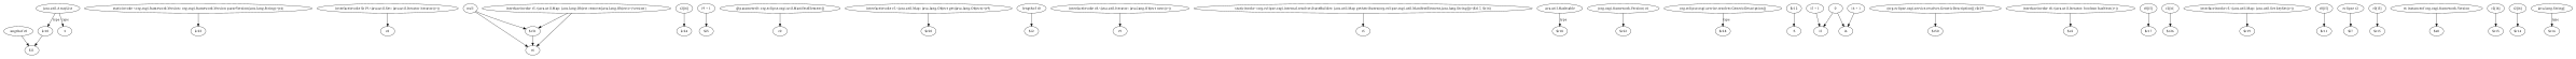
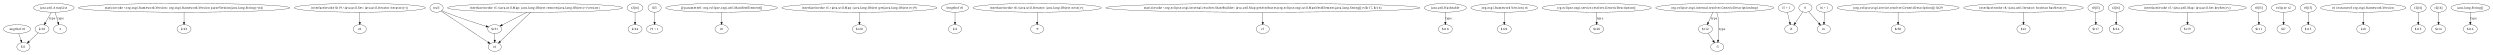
  digraph {
    fontname="PT Serif"
    node [fontname="PT Serif"]
    edge [fontname="PT Serif"]
    n1 [label="lengthof r0"]
    n2 [label="$i1"]
    n3 [label="$r10"]
    n4 [label=r1]
    n5 [label="staticinvoke <org.osgi.framework.Version: org.osgi.framework.Version parseVersion(java.lang.String)>(r4)"]
    n6 [label="$r23"]
    n7 [label="interfaceinvoke $r19.<java.util.Set: java.util.Iterator iterator()>()"]
    n8 [label=r8]
    n9 [label=null]
    n10 [label=r6]
    n11 [label="$r31"]
    n12 [label="r2[i6]"]
    n13 [label="$r24"]
    n14 [label="i9 + 1"]
    n15 [label="$i3"]
    n16 [label="@parameter0: org.eclipse.osgi.util.ManifestElement[]"]
    n17 [label=r0]
    n18 [label="interfaceinvoke r5.<java.util.Map: java.lang.Object get(java.lang.Object)>(r9)"]
    n19 [label="$r20"]
    n20 [label="lengthof r0"]
    n21 [label="$i2"]
    n22 [label="interfaceinvoke r8.<java.util.Iterator: java.lang.Object next()>()"]
    n23 [label=r9]
    n24 [label="staticinvoke <org.eclipse.osgi.internal.resolver.StateBuilder: java.util.Map getAttributes(org.eclipse.osgi.util.ManifestElement,java.lang.String[])>($r17, $r16)"]
    n25 [label=r5]
    n26 [label="java.util.ArrayList"]
    n27 [label="interfaceinvoke r5.<java.util.Map: java.lang.Object remove(java.lang.Object)>('version')"]
    n28 [label="java.util.Hashtable"]
    n29 [label="$r18"]
    n30 [label="(org.osgi.framework.Version) r6"]
    n31 [label="$r22"]
    n32 [label="org.eclipse.osgi.service.resolver.GenericDescription[]"]
    n33 [label="$r28"]
    n34 [label="$r12"]
    n35 [label=r3]
    n36 [label=0]
    n37 [label=i5]
    n38 [label=i6]
    n39 [label="(org.eclipse.osgi.service.resolver.GenericDescription[]) $r29"]
    n40 [label="$r30"]
+   n41 [label="org.eclipse.osgi.internal.resolver.GenericDescriptionImpl"]
    n42 [label="interfaceinvoke r8.<java.util.Iterator: boolean hasNext()>()"]
    n43 [label="$z2"]
    n44 [label="r0[i5]"]
    n45 [label="$r17"]
    n46 [label="r2[i6]"]
    n47 [label="$r26"]
    n48 [label="interfaceinvoke r5.<java.util.Map: java.util.Set keySet()>()"]
    n49 [label="$r19"]
    n50 [label="r0[i5]"]
    n51 [label="$r11"]
    n52 [label="eclipse r2"]
    n53 [label="$i7"]
    n54 [label="i5 + 1"]
    n55 [label="i6 + 1"]
    n56 [label="r0[i5]"]
    n57 [label="$r15"]
    n58 [label="r6 instanceof org.osgi.framework.Version"]
    n59 [label="$z0"]
    n60 [label="r2[i6]"]
    n61 [label="$r13"]
    n62 [label="r2[i6]"]
    n63 [label="$r14"]
    n64 [label="java.lang.String[]"]
    n65 [label="$r16"]
    n1 -> n2
    n3 -> n2
    n5 -> n6
    n7 -> n8
    n9 -> n10
    n9 -> n11
    n11 -> n10
    n12 -> n13
-   n14 -> n15
+   n15 -> n14
    n16 -> n17
    n18 -> n19
    n20 -> n21
    n22 -> n23
    n24 -> n25
    n26 -> n3 [label=type]
    n26 -> n4 [label=type]
    n27 -> n10
    n27 -> n11
    n28 -> n29 [label=type]
    n30 -> n31
    n32 -> n33 [label=type]
    n34 -> n35
    n36 -> n37
    n36 -> n38
    n39 -> n40
+   n41 -> n34 [label=type]
+   n41 -> n35 [label=type]
    n42 -> n43
    n44 -> n45
    n46 -> n47
    n48 -> n49
    n50 -> n51
    n52 -> n53
    n54 -> n37
    n55 -> n38
    n56 -> n57
    n58 -> n59
    n60 -> n61
    n62 -> n63
    n64 -> n65 [label=type]
  }
